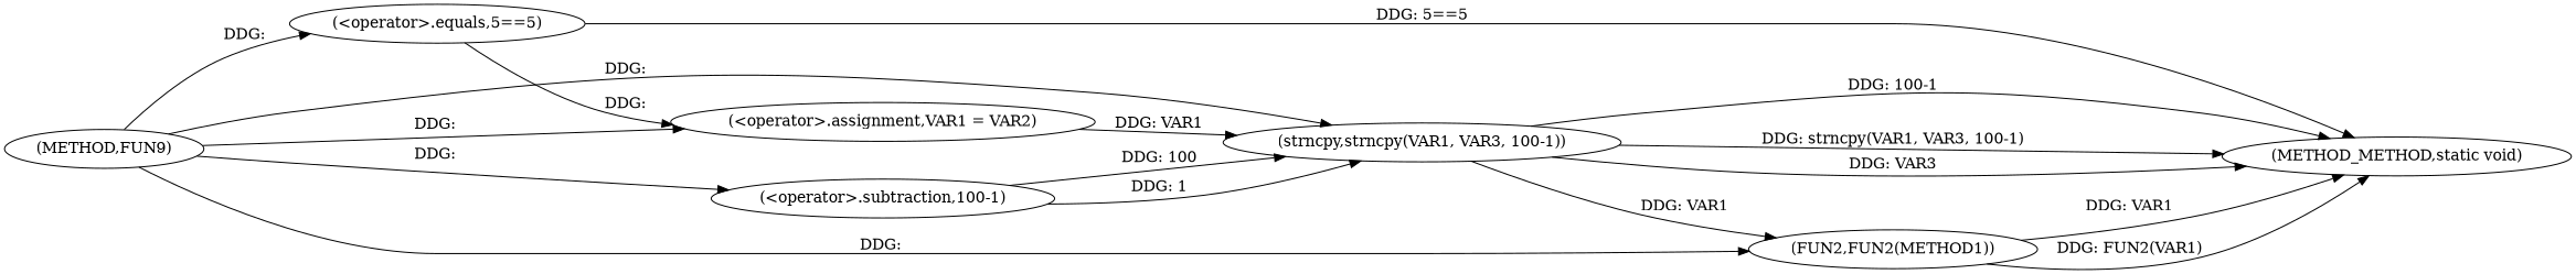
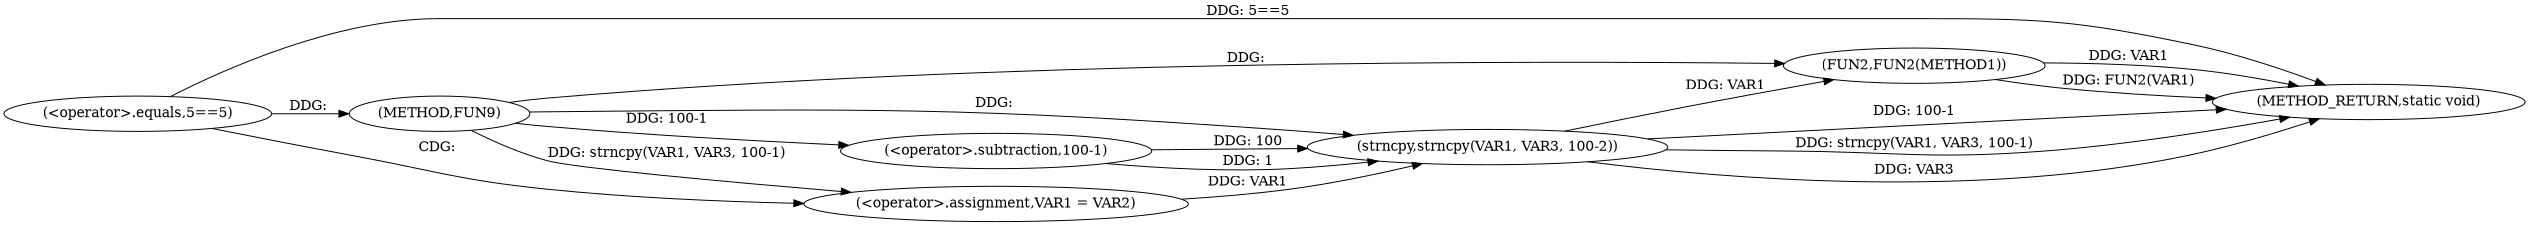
  digraph {
    rankdir=LR
    n1 [label="(METHOD,FUN9)"]
    n2 [label="(<operator>.equals,5==5)"]
    n3 [label="(<operator>.assignment,VAR1 = VAR2)"]
-   n4 [label="(strncpy,strncpy(VAR1, VAR3, 100-1))"]
+   n4 [label="(strncpy,strncpy(VAR1, VAR3, 100-2))"]
    n5 [label="(<operator>.subtraction,100-1)"]
    n6 [label="(FUN2,FUN2(METHOD1))"]
-   n7 [label="(METHOD_METHOD,static void)"]
-   n1 -> n2 [label="DDG: "]
-   n1 -> n3 [label="DDG: "]
+   n7 [label="(METHOD_RETURN,static void)"]
+   n2 -> n1 [label="DDG: "]
+   n1 -> n3 [label="DDG: strncpy(VAR1, VAR3, 100-1)"]
    n1 -> n4 [label="DDG: "]
-   n1 -> n5 [label="DDG: "]
+   n1 -> n5 [label="DDG: 100-1"]
    n1 -> n6 [label="DDG: "]
-   n2 -> n3 [label="DDG: "]
+   n2 -> n3 [label="CDG: "]
    n2 -> n7 [label="DDG: 5==5"]
    n3 -> n4 [label="DDG: VAR1"]
    n4 -> n6 [label="DDG: VAR1"]
    n4 -> n7 [label="DDG: 100-1"]
    n4 -> n7 [label="DDG: strncpy(VAR1, VAR3, 100-1)"]
    n4 -> n7 [label="DDG: VAR3"]
    n5 -> n4 [label="DDG: 100"]
    n5 -> n4 [label="DDG: 1"]
    n6 -> n7 [label="DDG: VAR1"]
    n6 -> n7 [label="DDG: FUN2(VAR1)"]
  }
